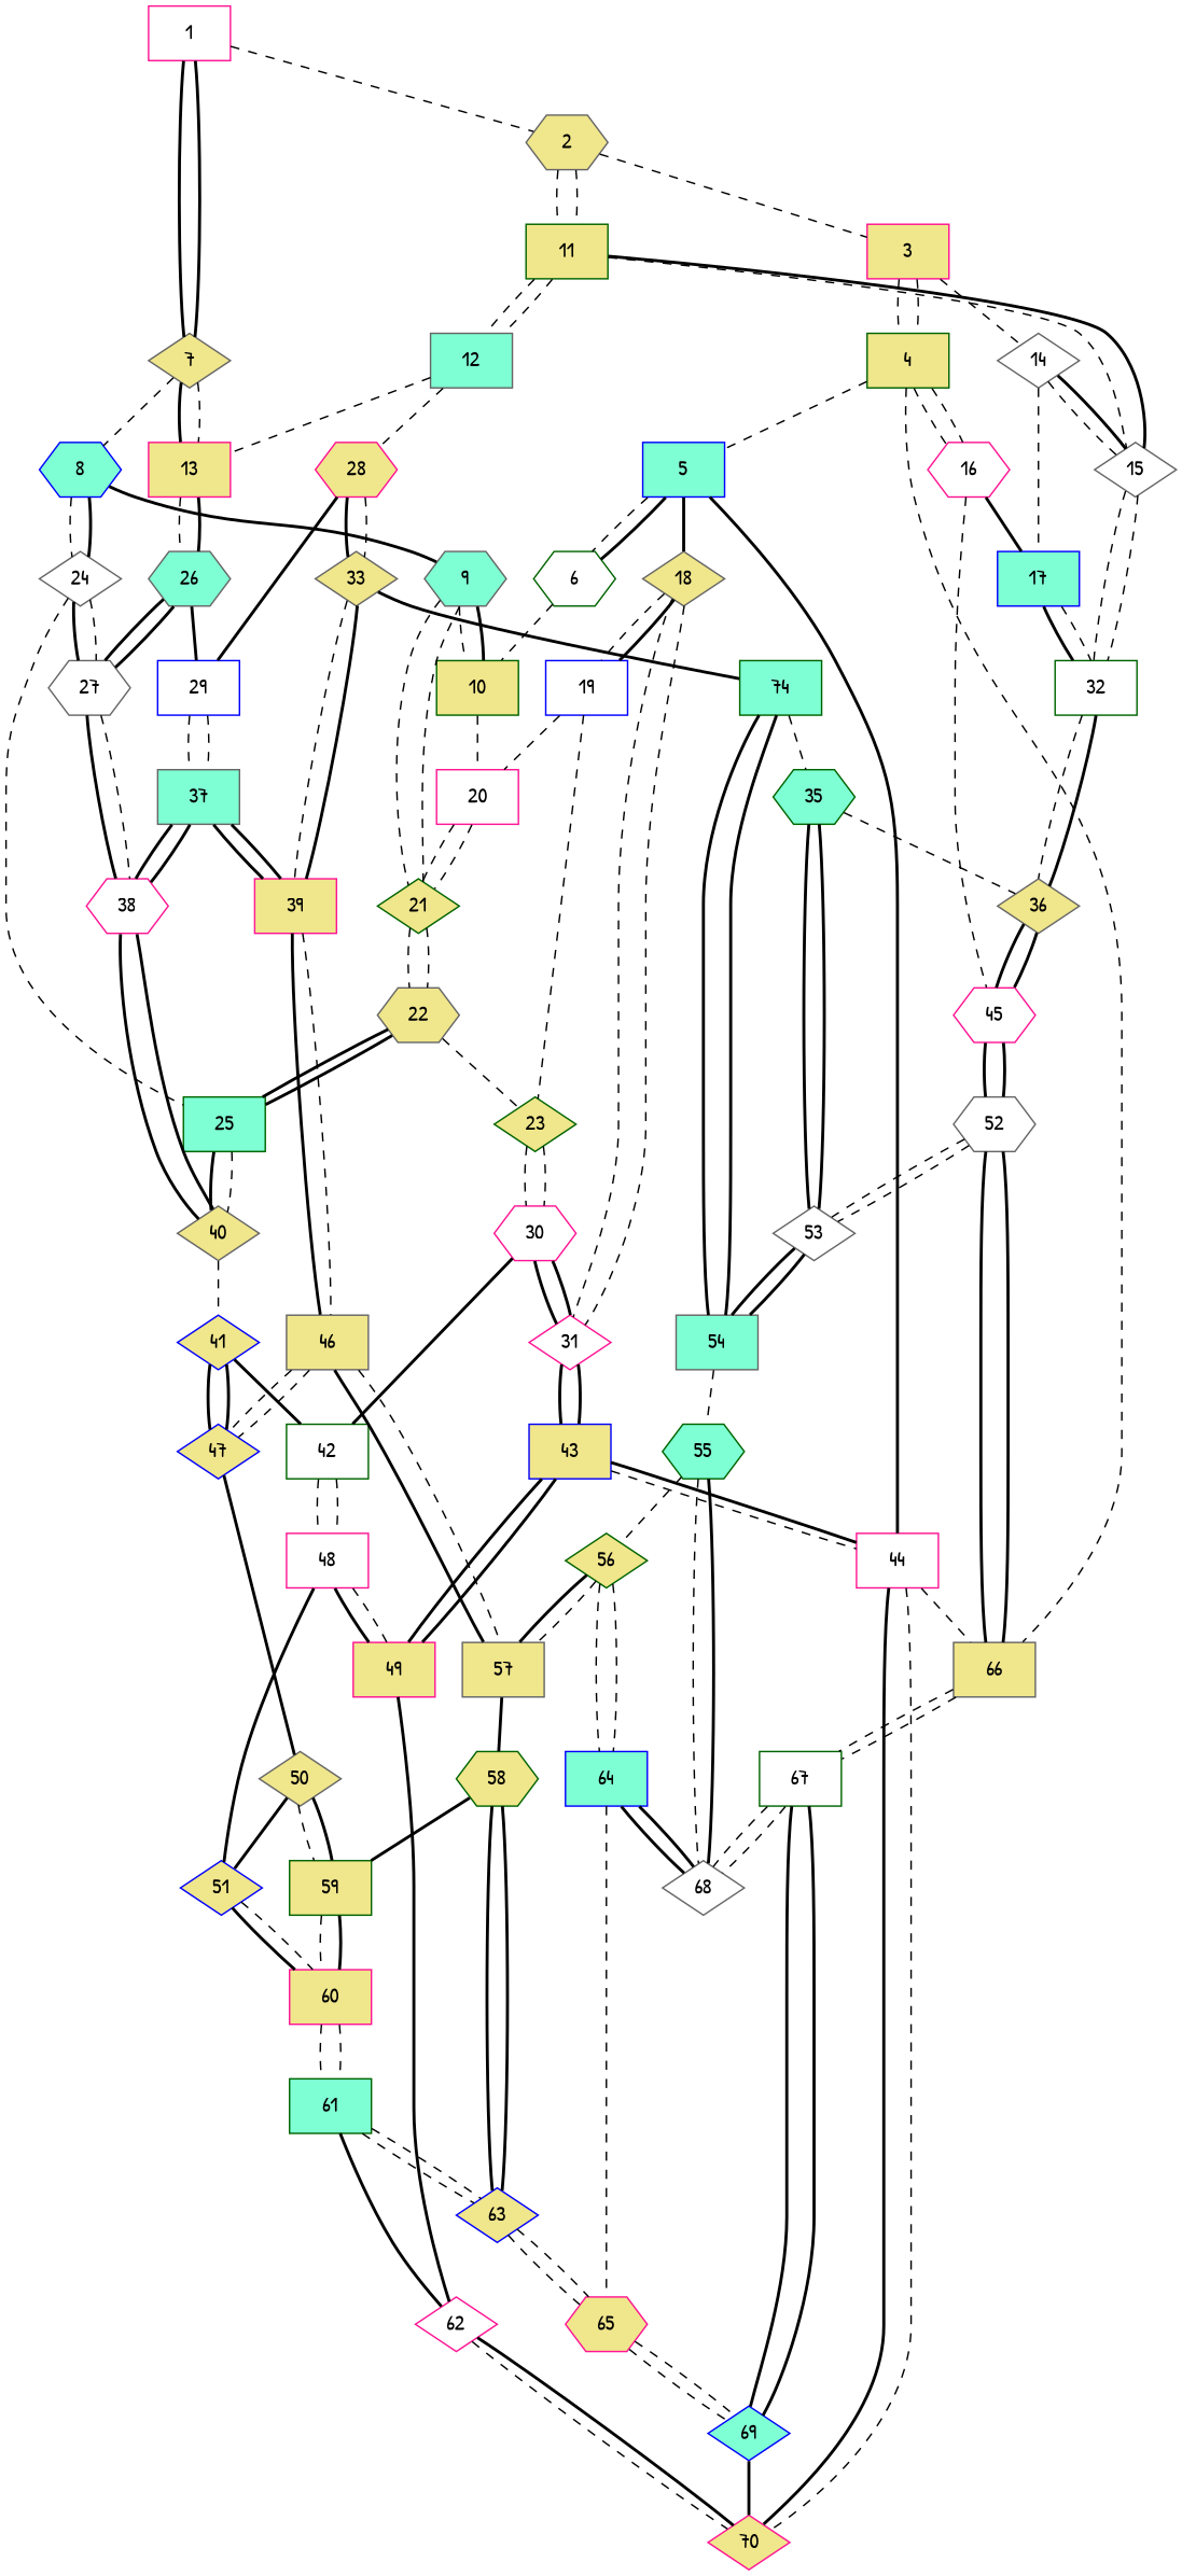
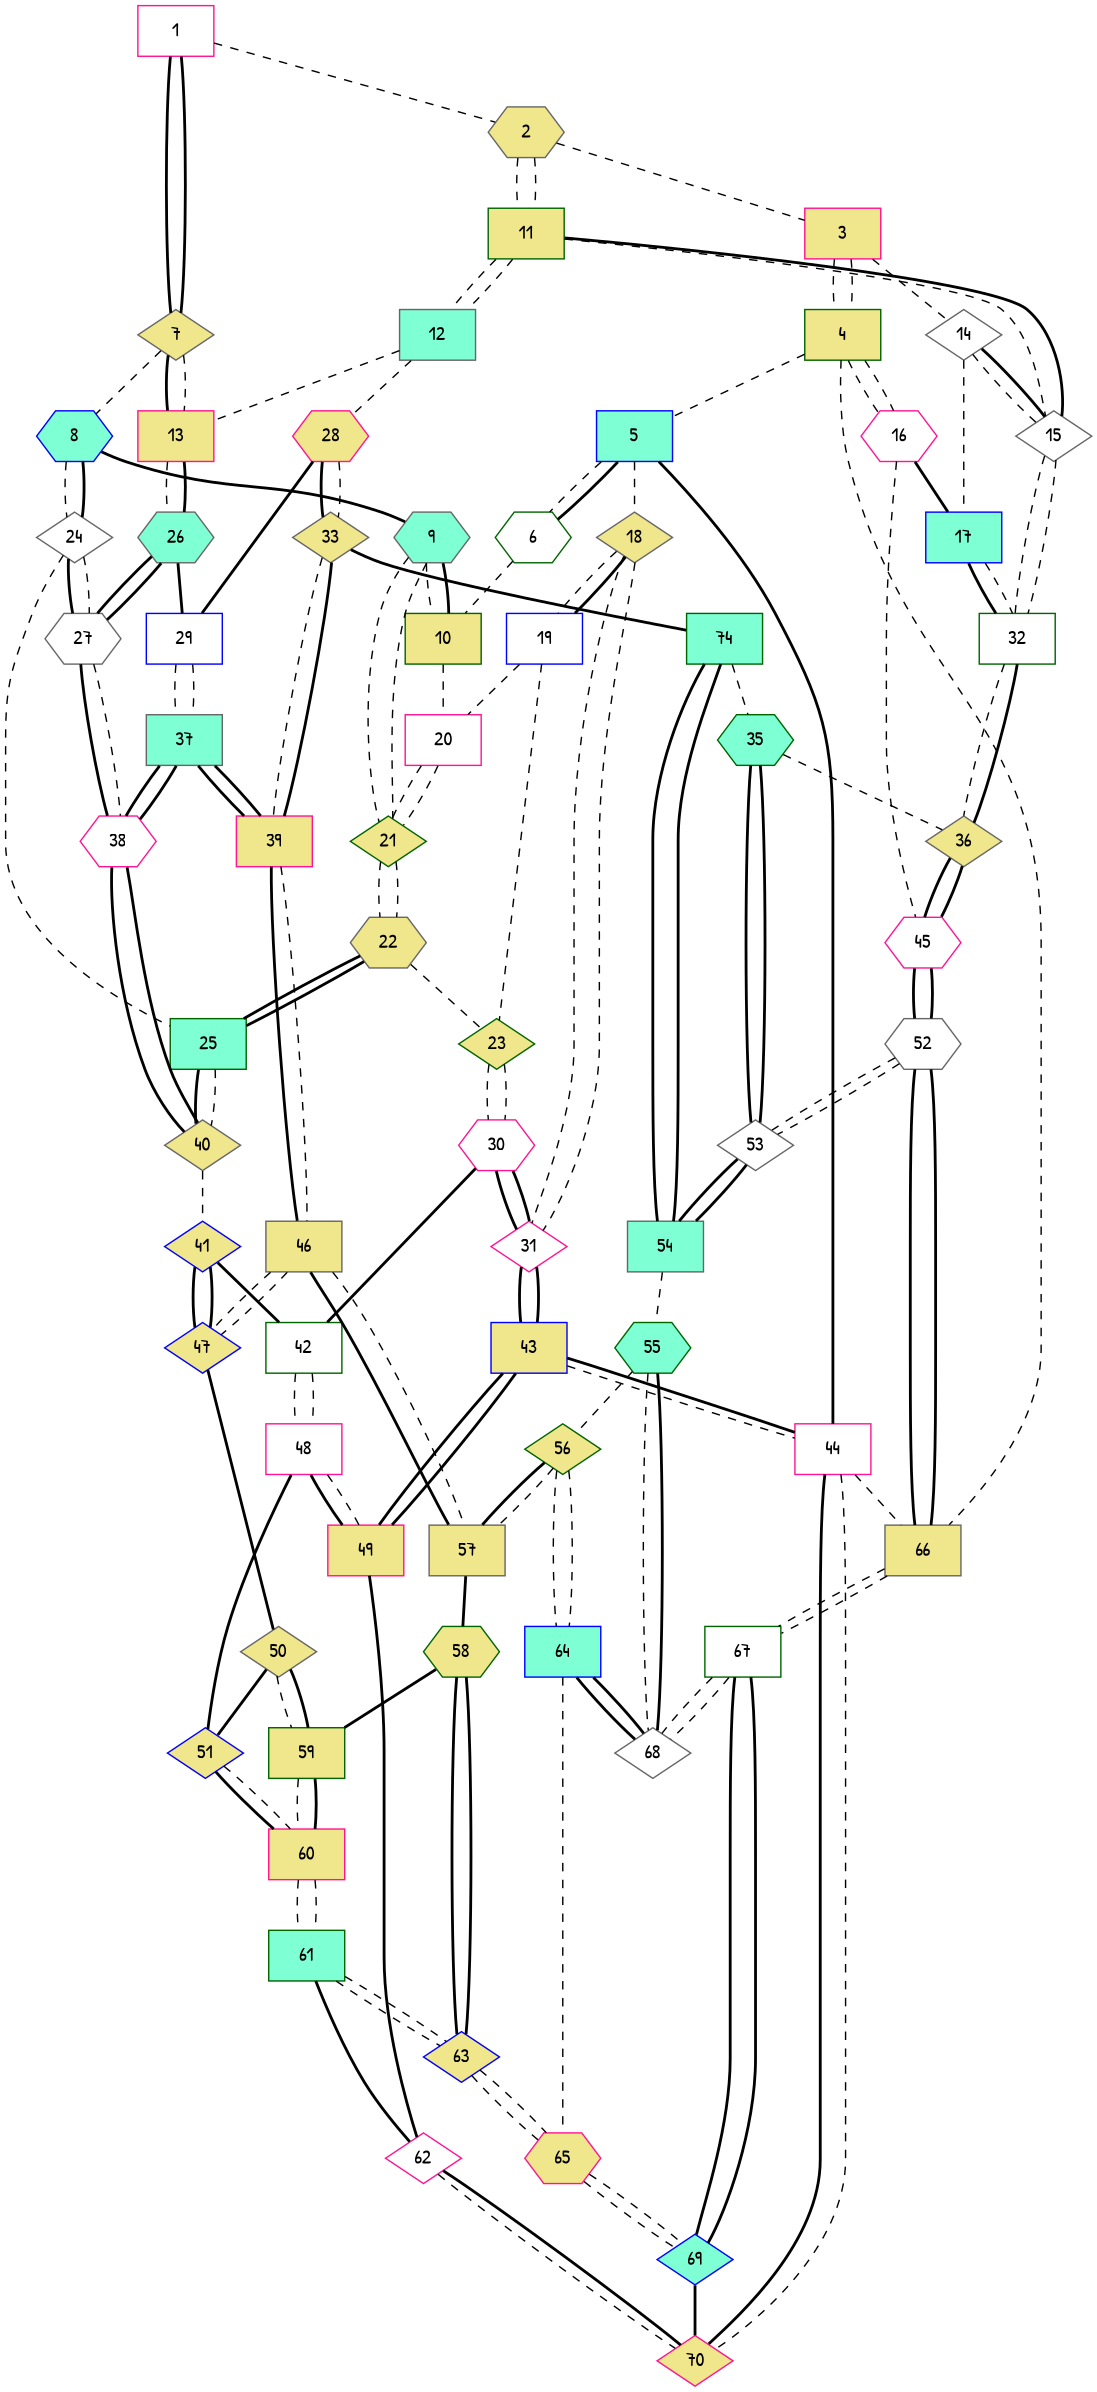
  graph {
    fontname="Patrick Hand"
    node [color=gray40 fillcolor=khaki fontname="Patrick Hand" shape=box style=filled]
    edge [fontname="Patrick Hand" style=dashed]
    1 [color=deeppink fillcolor=white]
    2 [shape=hexagon]
    7 [shape=diamond]
    3 [color=deeppink]
    11 [color=darkgreen]
    8 [color=blue fillcolor=aquamarine shape=hexagon]
    13 [color=deeppink]
    4 [color=darkgreen]
    14 [fillcolor=white shape=diamond]
    12 [fillcolor=aquamarine]
    15 [fillcolor=white shape=diamond]
    5 [color=blue fillcolor=aquamarine]
    16 [color=deeppink fillcolor=white shape=hexagon]
    66
    17 [color=blue fillcolor=aquamarine]
    6 [color=darkgreen fillcolor=white shape=hexagon]
    18 [shape=diamond]
    44 [color=deeppink fillcolor=white]
    45 [color=deeppink fillcolor=white shape=hexagon]
    67 [color=darkgreen fillcolor=white]
    10 [color=darkgreen]
    19 [color=blue fillcolor=white]
    31 [color=deeppink fillcolor=white shape=diamond]
    70 [color=deeppink shape=diamond]
    20 [color=deeppink fillcolor=white]
    9 [fillcolor=aquamarine shape=hexagon]
    24 [fillcolor=white shape=diamond]
    26 [fillcolor=aquamarine shape=hexagon]
    21 [color=darkgreen shape=diamond]
    25 [color=darkgreen fillcolor=aquamarine]
    27 [fillcolor=white shape=hexagon]
    22 [shape=hexagon]
    28 [color=deeppink shape=hexagon]
    32 [color=darkgreen fillcolor=white]
    29 [color=blue fillcolor=white]
    33 [shape=diamond]
    36 [shape=diamond]
    52 [fillcolor=white shape=hexagon]
    23 [color=darkgreen shape=diamond]
    43 [color=blue]
    30 [color=deeppink fillcolor=white shape=hexagon]
    40 [shape=diamond]
    42 [color=darkgreen fillcolor=white]
    38 [color=deeppink fillcolor=white shape=hexagon]
    41 [color=blue shape=diamond]
    37 [fillcolor=aquamarine]
    n47 [color=darkgreen fillcolor=aquamarine label=74]
    39 [color=deeppink]
    48 [color=deeppink fillcolor=white]
    49 [color=deeppink]
    35 [color=darkgreen fillcolor=aquamarine shape=hexagon]
    54 [fillcolor=aquamarine]
    46
    53 [fillcolor=white shape=diamond]
    55 [color=darkgreen fillcolor=aquamarine shape=hexagon]
    47 [color=blue shape=diamond]
    57
    50 [shape=diamond]
    51 [color=blue shape=diamond]
    62 [color=deeppink fillcolor=white shape=diamond]
    58 [color=darkgreen shape=hexagon]
    59 [color=darkgreen]
    60 [color=deeppink]
    61 [color=darkgreen fillcolor=aquamarine]
    56 [color=darkgreen shape=diamond]
    68 [fillcolor=white shape=diamond]
    64 [color=blue fillcolor=aquamarine]
    65 [color=deeppink shape=hexagon]
    63 [color=blue shape=diamond]
    69 [color=blue fillcolor=aquamarine shape=diamond]
    1 -- 2
    1 -- 7 [style=bold]
    1 -- 7 [style=bold]
    2 -- 3
    2 -- 11
    2 -- 11
    7 -- 8
    7 -- 13 [style=bold]
    7 -- 13
    3 -- 4
    3 -- 4
    3 -- 14
    11 -- 12
    11 -- 12
    11 -- 15
    11 -- 15 [style=bold]
    8 -- 9 [style=bold]
    8 -- 24
    8 -- 24 [style=bold]
    13 -- 26
    13 -- 26 [style=bold]
    4 -- 5
    4 -- 16
    4 -- 16
    4 -- 66
    14 -- 15
    14 -- 15 [style=bold]
    14 -- 17
    12 -- 13
    12 -- 28
    15 -- 32
    15 -- 32
    5 -- 6
    5 -- 6 [style=bold]
-   5 -- 18 [style=bold]
+   5 -- 18
    5 -- 44 [style=bold]
    16 -- 17 [style=bold]
    16 -- 45
    66 -- 67
    66 -- 67
    17 -- 32 [style=bold]
    17 -- 32
    6 -- 10
    18 -- 19
    18 -- 19 [style=bold]
    18 -- 31
    18 -- 31
    44 -- 66
    44 -- 70 [style=bold]
    44 -- 70
    45 -- 52 [style=bold]
    45 -- 52 [style=bold]
    67 -- 68
    67 -- 68
    67 -- 69 [style=bold]
    67 -- 69 [style=bold]
    10 -- 20
    19 -- 20
    19 -- 23
    31 -- 43 [style=bold]
    31 -- 43 [style=bold]
    20 -- 21
    20 -- 21
    9 -- 10
    9 -- 10 [style=bold]
    9 -- 21
    9 -- 21
    24 -- 25
    24 -- 27 [style=bold]
    24 -- 27
    26 -- 27 [style=bold]
    26 -- 27 [style=bold]
    26 -- 29 [style=bold]
    21 -- 22
    21 -- 22
    25 -- 40 [style=bold]
    25 -- 40
    27 -- 38 [style=bold]
    27 -- 38
    22 -- 25 [style=bold]
    22 -- 25 [style=bold]
    22 -- 23
    28 -- 29 [style=bold]
    28 -- 33 [style=bold]
    28 -- 33
    32 -- 36
    32 -- 36 [style=bold]
    29 -- 37
    29 -- 37
    33 -- n47 [style=bold]
    33 -- 39
    33 -- 39 [style=bold]
    36 -- 45 [style=bold]
    36 -- 45 [style=bold]
    52 -- 66 [style=bold]
    52 -- 66 [style=bold]
    52 -- 53
    52 -- 53
    23 -- 30
    23 -- 30
    43 -- 44
    43 -- 44 [style=bold]
    43 -- 49 [style=bold]
    43 -- 49 [style=bold]
    30 -- 31 [style=bold]
    30 -- 31 [style=bold]
    30 -- 42 [style=bold]
    40 -- 41
    42 -- 48
    42 -- 48
    38 -- 40 [style=bold]
    38 -- 40 [style=bold]
    41 -- 42 [style=bold]
    41 -- 47 [style=bold]
    41 -- 47 [style=bold]
    37 -- 38 [style=bold]
    37 -- 38 [style=bold]
    37 -- 39 [style=bold]
    37 -- 39 [style=bold]
    n47 -- 35
    n47 -- 54 [style=bold]
    n47 -- 54 [style=bold]
    39 -- 46 [style=bold]
    39 -- 46
    48 -- 49 [style=bold]
    48 -- 49
    48 -- 51 [style=bold]
    49 -- 62 [style=bold]
    35 -- 36
    35 -- 53 [style=bold]
    35 -- 53 [style=bold]
    54 -- 55
    46 -- 47
    46 -- 47
    46 -- 57 [style=bold]
    46 -- 57
    53 -- 54 [style=bold]
    53 -- 54 [style=bold]
    55 -- 56
    55 -- 68
    55 -- 68 [style=bold]
    47 -- 50 [style=bold]
    57 -- 58 [style=bold]
    50 -- 51 [style=bold]
    50 -- 59
    50 -- 59 [style=bold]
    51 -- 60 [style=bold]
    51 -- 60
    62 -- 70
    62 -- 70 [style=bold]
    58 -- 59 [style=bold]
    58 -- 63 [style=bold]
    58 -- 63 [style=bold]
    59 -- 60
    59 -- 60 [style=bold]
    60 -- 61
    60 -- 61
    61 -- 62 [style=bold]
    61 -- 63
    61 -- 63
    56 -- 57 [style=bold]
    56 -- 57
    56 -- 64
    56 -- 64
    64 -- 68 [style=bold]
    64 -- 68 [style=bold]
    64 -- 65
    65 -- 69
    65 -- 69
    63 -- 65
    63 -- 65
    69 -- 70 [style=bold]
  }
